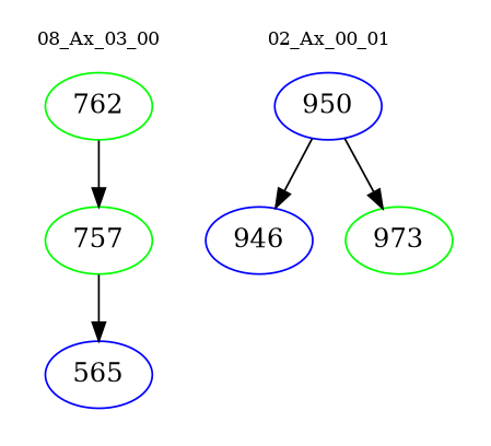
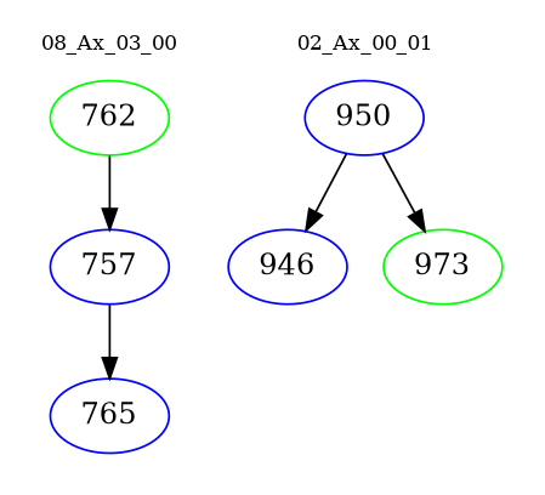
  digraph {
    node [color=blue]
    edge [color=black]
-   n1 [color=green label=757]
+   n1 [label=757]
    n2 [color=green label=762]
-   n3 [label=565]
+   n3 [label=765]
    n4 [label=950]
    n5 [label=946]
    n6 [color=green label=973]
    subgraph cluster_1 {
      color=white
      fontsize=10
      label="08_Ax_03_00"
      n1
      n2
      n3
    }
    subgraph cluster_2 {
      color=white
      fontsize=10
      label="02_Ax_00_01"
      n4
      n5
      n6
    }
    n1 -> n3
    n2 -> n1
    n4 -> n5
    n4 -> n6
  }
